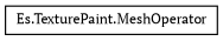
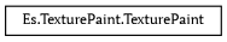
  digraph {
    rankdir=TB
    fontname="PT Serif"
-   n1 [color=black fillcolor=white fontname="PT Serif" fontsize=10 height=0.2 label="Es.TexturePaint.MeshOperator" shape=record style=filled width=0.4]
+   n1 [color=black fillcolor=white fontname="PT Serif" fontsize=10 height=0.2 label="Es.TexturePaint.TexturePaint" shape=record style=filled width=0.4]
  }
